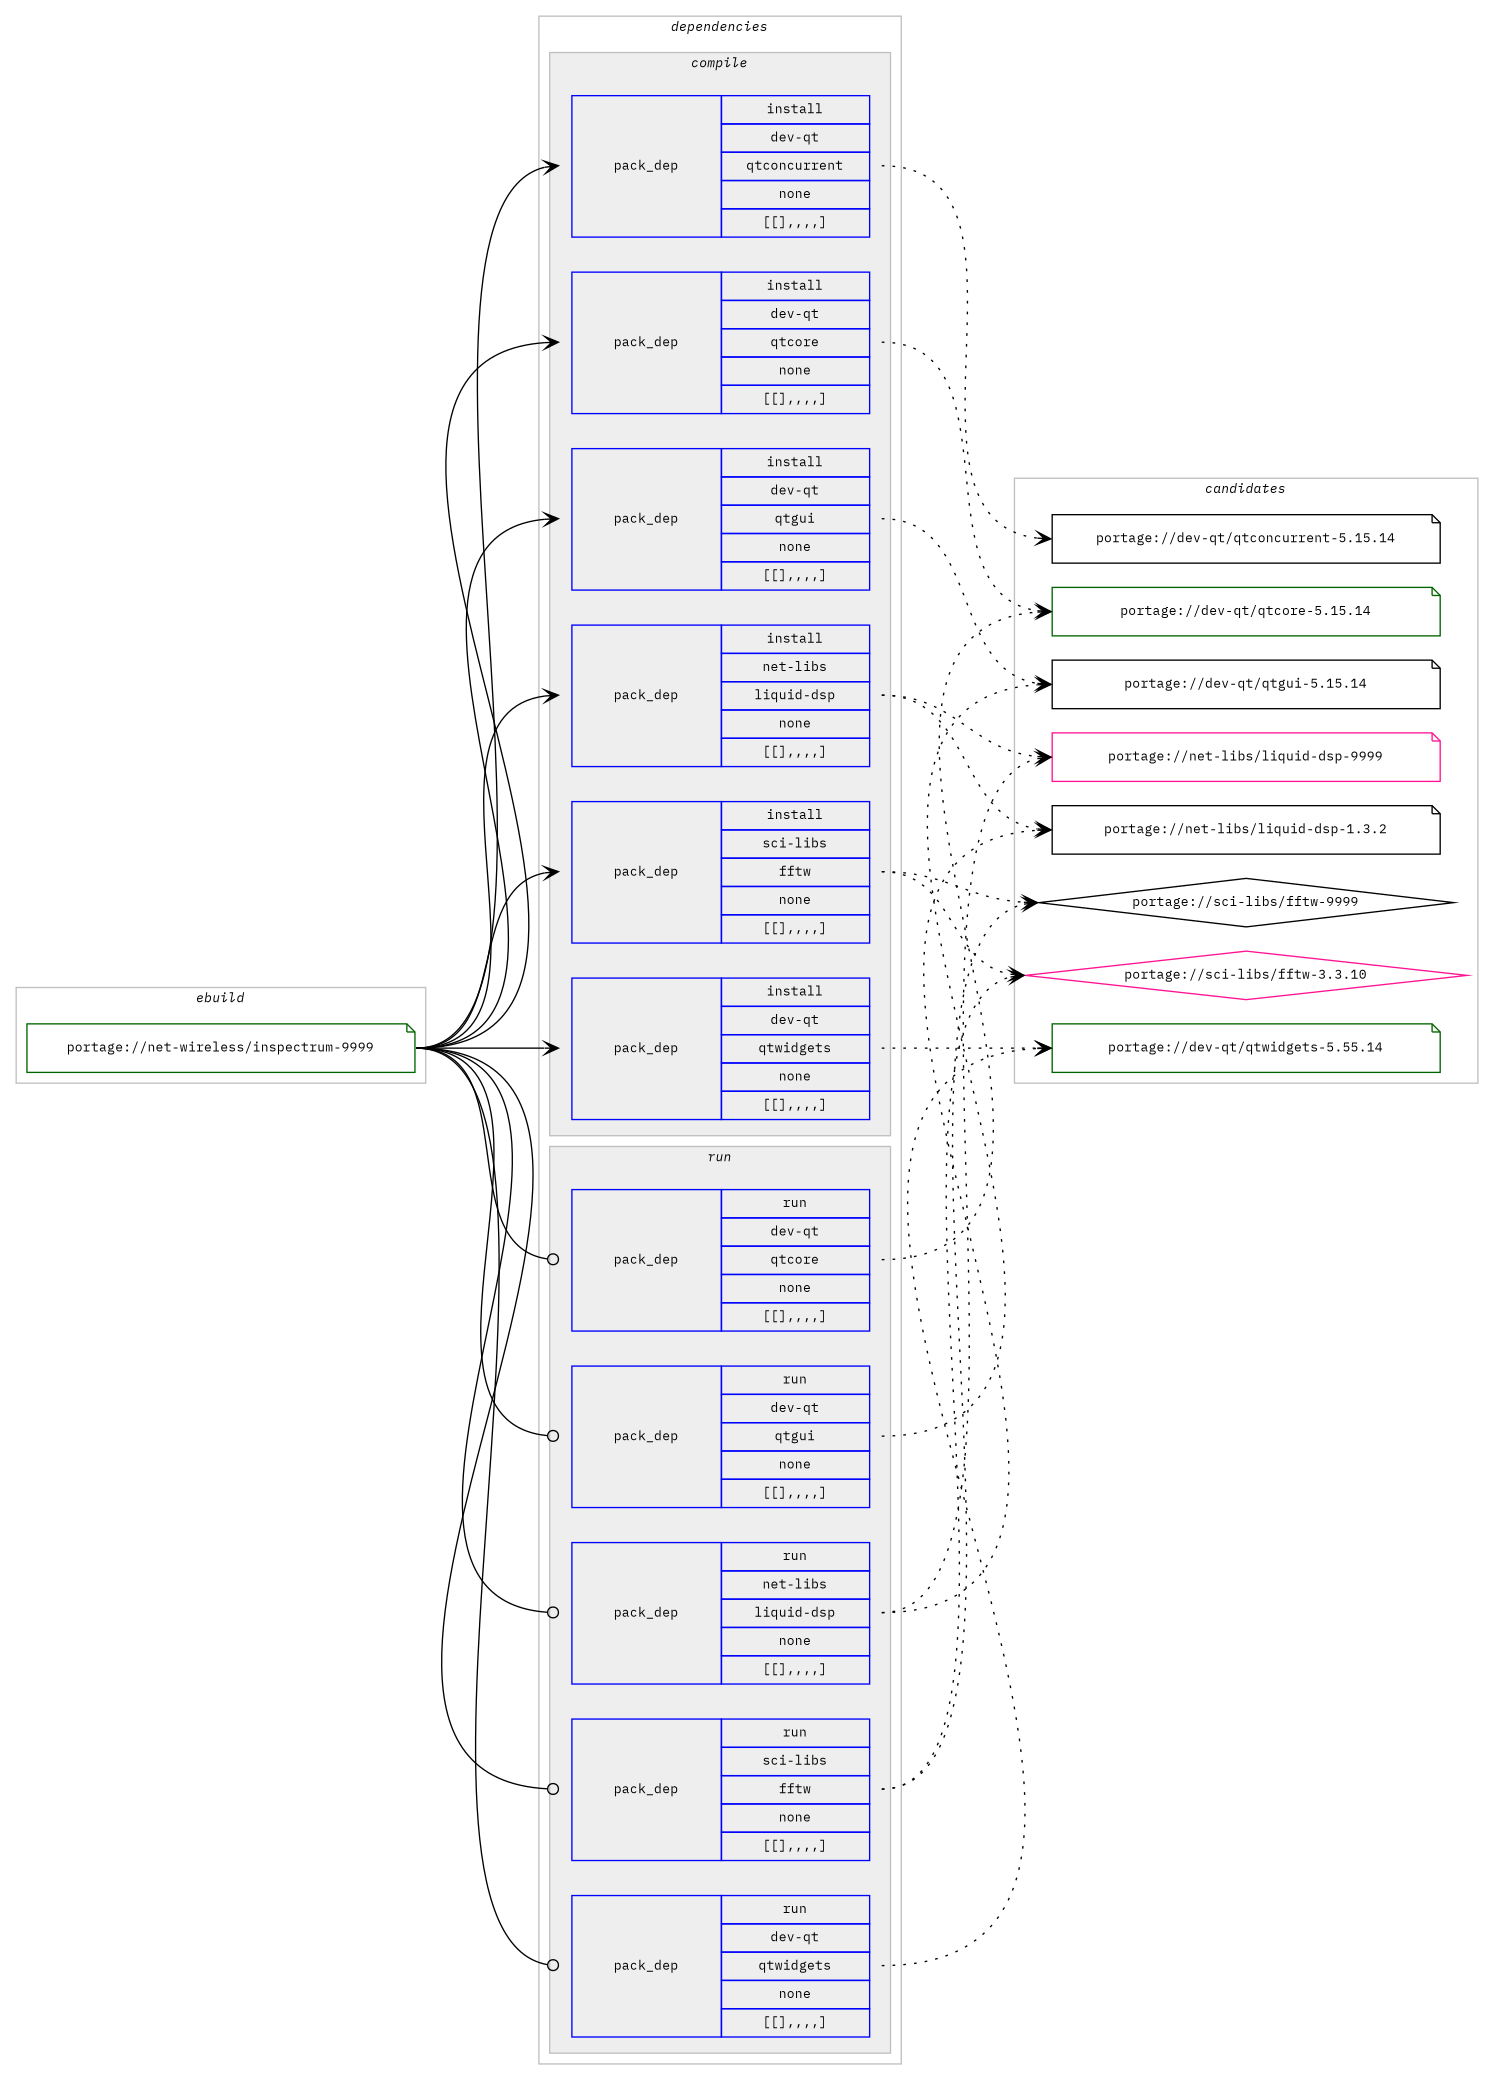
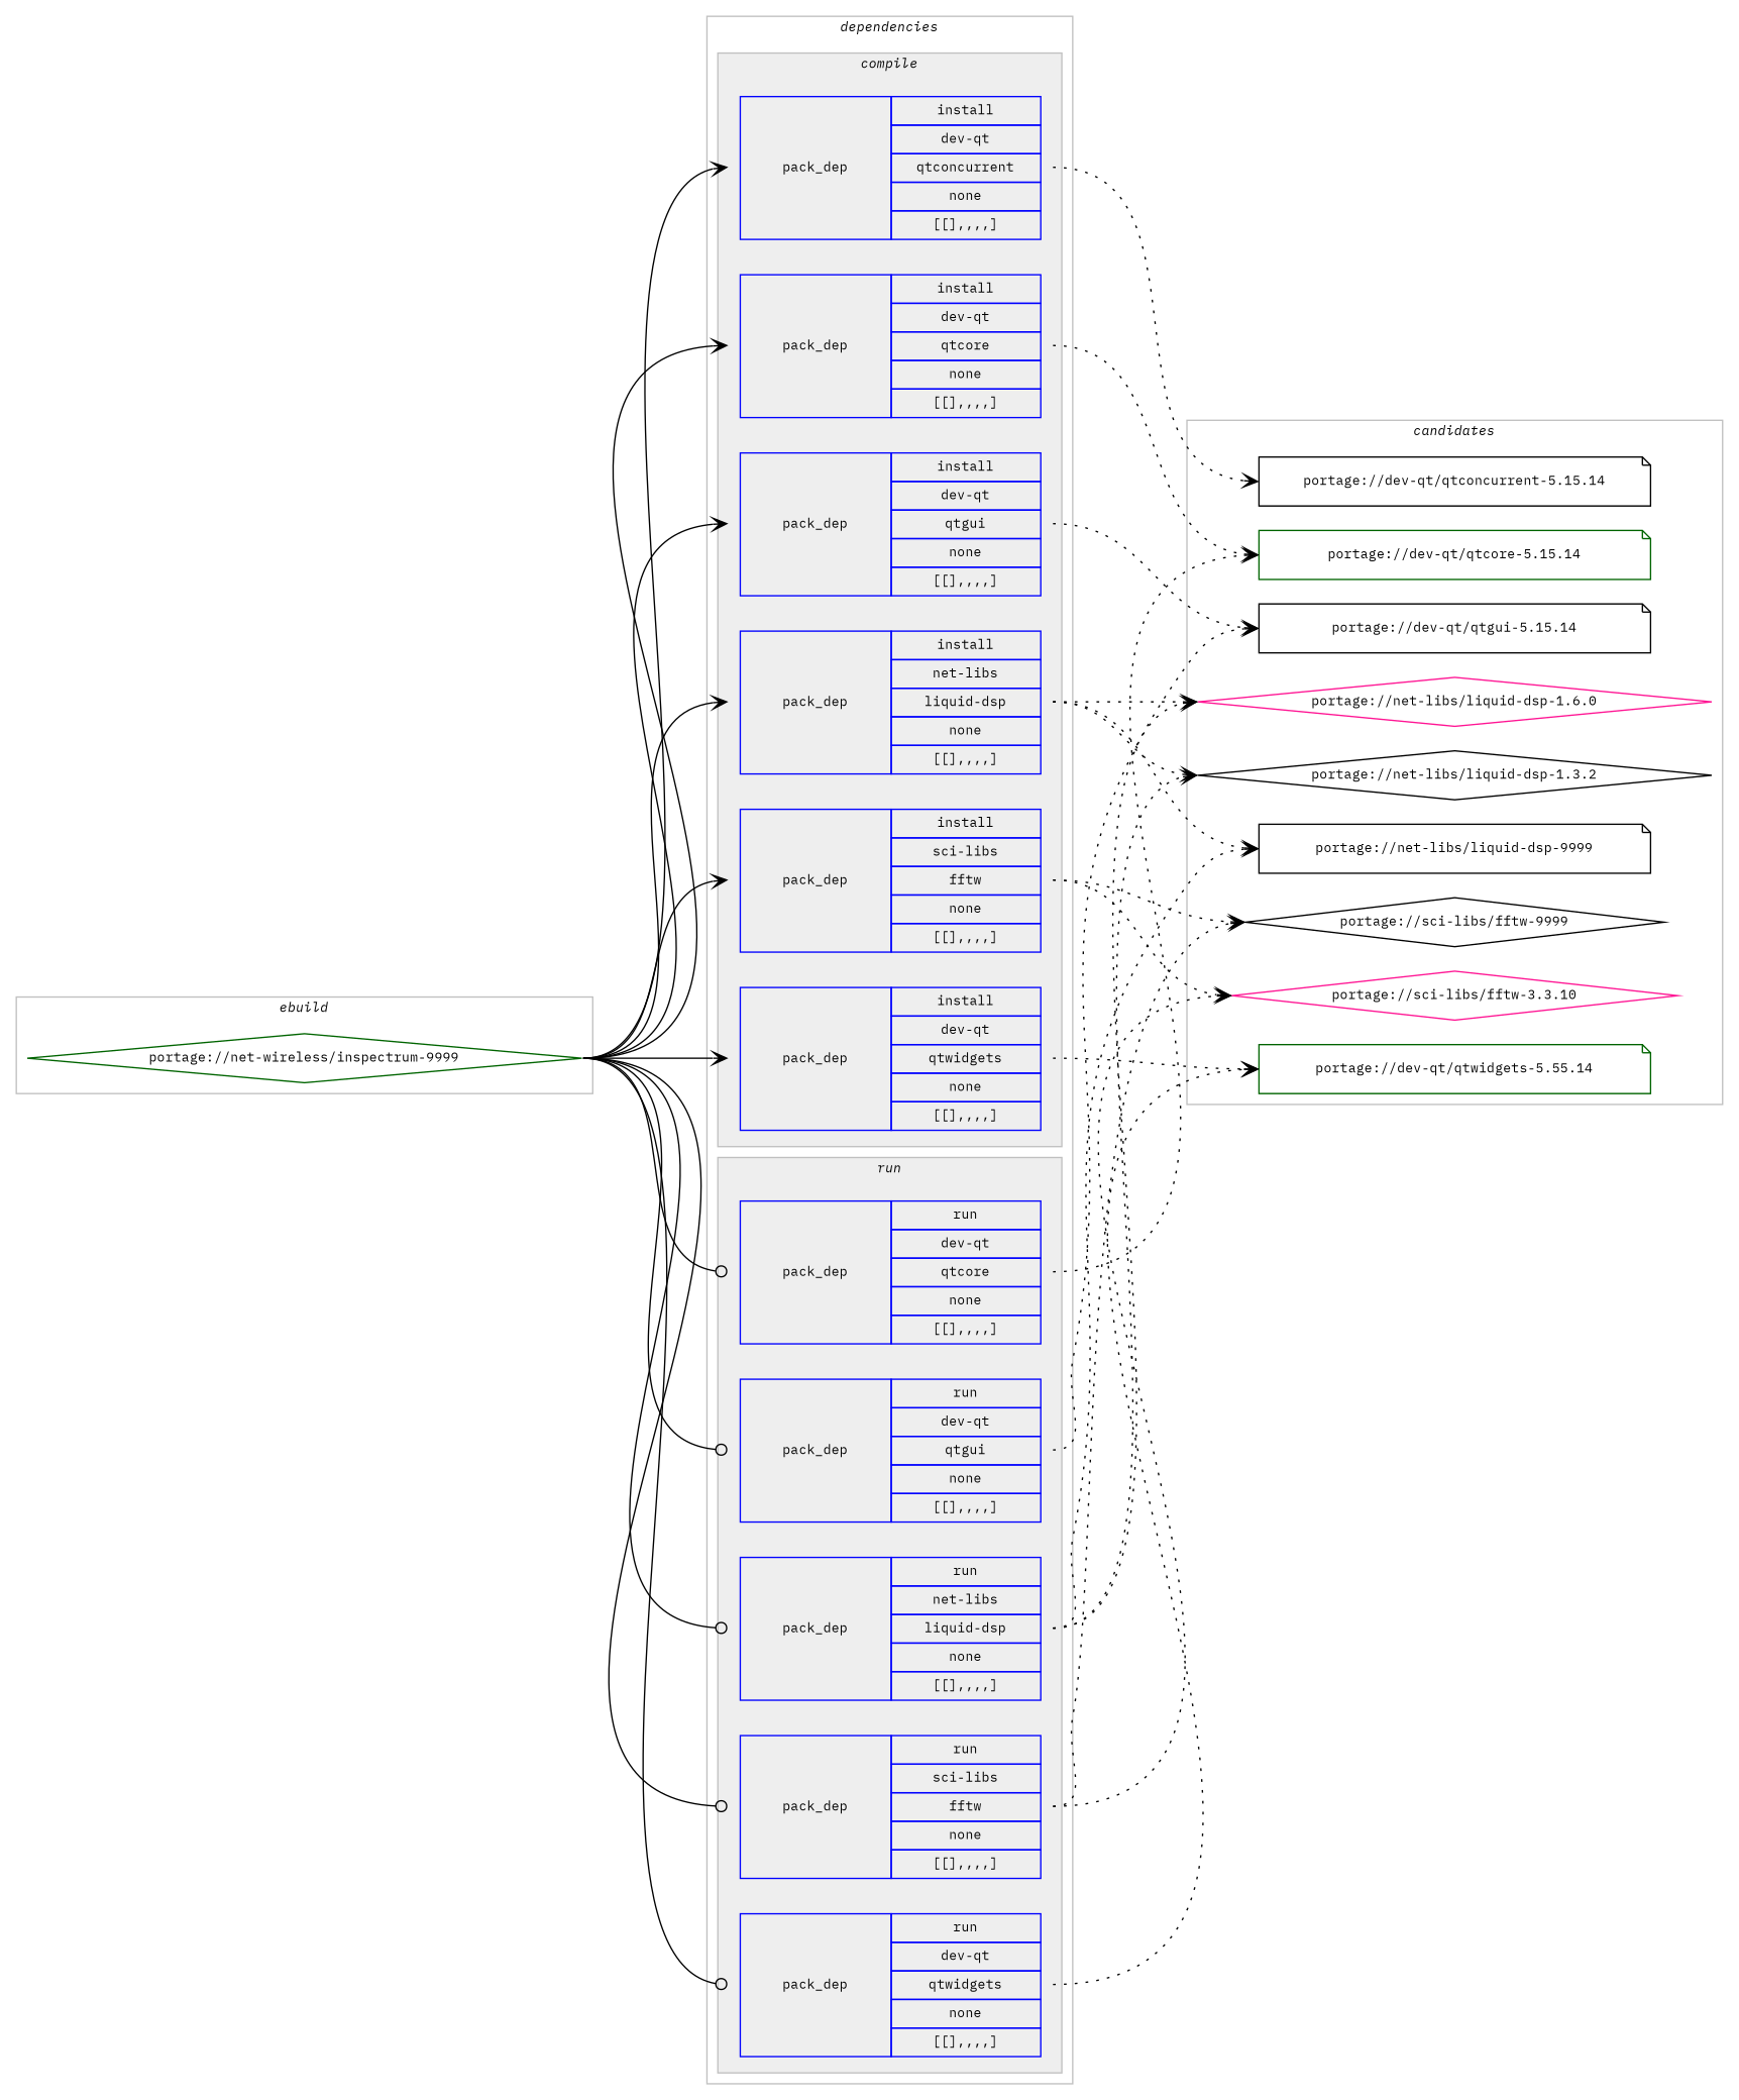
  digraph {
    compound=true
    concentrate=true
    fontname="IBM Plex Mono"
    fontsize=10
    newrank=true
    rankdir=LR
    ranksep=1.5
    node [color=blue fontname="IBM Plex Mono" fontsize=10 shape=none]
    edge [arrowhead=vee fontname="IBM Plex Mono" headport=w style=dotted tailport=e weight=100]
-   n1 [color=darkgreen label="portage://net-wireless/inspectrum-9999" shape=note width=4]
+   n1 [color=darkgreen label="portage://net-wireless/inspectrum-9999" shape=diamond width=4]
    n2 [label=<<TABLE BORDER="0" CELLBORDER="1" CELLSPACING="0" CELLPADDING="4" WIDTH="220"><TR><TD ROWSPAN="6" CELLPADDING="30">pack_dep</TD></TR><TR><TD WIDTH="110">install</TD></TR><TR><TD>dev-qt</TD></TR><TR><TD>qtconcurrent</TD></TR><TR><TD>none</TD></TR><TR><TD>[[],,,,]</TD></TR></TABLE>>]
    n3 [label=<<TABLE BORDER="0" CELLBORDER="1" CELLSPACING="0" CELLPADDING="4" WIDTH="220"><TR><TD ROWSPAN="6" CELLPADDING="30">pack_dep</TD></TR><TR><TD WIDTH="110">install</TD></TR><TR><TD>dev-qt</TD></TR><TR><TD>qtcore</TD></TR><TR><TD>none</TD></TR><TR><TD>[[],,,,]</TD></TR></TABLE>>]
    n4 [label=<<TABLE BORDER="0" CELLBORDER="1" CELLSPACING="0" CELLPADDING="4" WIDTH="220"><TR><TD ROWSPAN="6" CELLPADDING="30">pack_dep</TD></TR><TR><TD WIDTH="110">install</TD></TR><TR><TD>dev-qt</TD></TR><TR><TD>qtgui</TD></TR><TR><TD>none</TD></TR><TR><TD>[[],,,,]</TD></TR></TABLE>>]
    n5 [label=<<TABLE BORDER="0" CELLBORDER="1" CELLSPACING="0" CELLPADDING="4" WIDTH="220"><TR><TD ROWSPAN="6" CELLPADDING="30">pack_dep</TD></TR><TR><TD WIDTH="110">install</TD></TR><TR><TD>dev-qt</TD></TR><TR><TD>qtwidgets</TD></TR><TR><TD>none</TD></TR><TR><TD>[[],,,,]</TD></TR></TABLE>>]
    n6 [label=<<TABLE BORDER="0" CELLBORDER="1" CELLSPACING="0" CELLPADDING="4" WIDTH="220"><TR><TD ROWSPAN="6" CELLPADDING="30">pack_dep</TD></TR><TR><TD WIDTH="110">install</TD></TR><TR><TD>net-libs</TD></TR><TR><TD>liquid-dsp</TD></TR><TR><TD>none</TD></TR><TR><TD>[[],,,,]</TD></TR></TABLE>>]
    n7 [label=<<TABLE BORDER="0" CELLBORDER="1" CELLSPACING="0" CELLPADDING="4" WIDTH="220"><TR><TD ROWSPAN="6" CELLPADDING="30">pack_dep</TD></TR><TR><TD WIDTH="110">install</TD></TR><TR><TD>sci-libs</TD></TR><TR><TD>fftw</TD></TR><TR><TD>none</TD></TR><TR><TD>[[],,,,]</TD></TR></TABLE>>]
    n8 [label=<<TABLE BORDER="0" CELLBORDER="1" CELLSPACING="0" CELLPADDING="4" WIDTH="220"><TR><TD ROWSPAN="6" CELLPADDING="30">pack_dep</TD></TR><TR><TD WIDTH="110">run</TD></TR><TR><TD>dev-qt</TD></TR><TR><TD>qtcore</TD></TR><TR><TD>none</TD></TR><TR><TD>[[],,,,]</TD></TR></TABLE>>]
    n9 [label=<<TABLE BORDER="0" CELLBORDER="1" CELLSPACING="0" CELLPADDING="4" WIDTH="220"><TR><TD ROWSPAN="6" CELLPADDING="30">pack_dep</TD></TR><TR><TD WIDTH="110">run</TD></TR><TR><TD>dev-qt</TD></TR><TR><TD>qtgui</TD></TR><TR><TD>none</TD></TR><TR><TD>[[],,,,]</TD></TR></TABLE>>]
    n10 [label=<<TABLE BORDER="0" CELLBORDER="1" CELLSPACING="0" CELLPADDING="4" WIDTH="220"><TR><TD ROWSPAN="6" CELLPADDING="30">pack_dep</TD></TR><TR><TD WIDTH="110">run</TD></TR><TR><TD>dev-qt</TD></TR><TR><TD>qtwidgets</TD></TR><TR><TD>none</TD></TR><TR><TD>[[],,,,]</TD></TR></TABLE>>]
    n11 [label=<<TABLE BORDER="0" CELLBORDER="1" CELLSPACING="0" CELLPADDING="4" WIDTH="220"><TR><TD ROWSPAN="6" CELLPADDING="30">pack_dep</TD></TR><TR><TD WIDTH="110">run</TD></TR><TR><TD>net-libs</TD></TR><TR><TD>liquid-dsp</TD></TR><TR><TD>none</TD></TR><TR><TD>[[],,,,]</TD></TR></TABLE>>]
    n12 [label=<<TABLE BORDER="0" CELLBORDER="1" CELLSPACING="0" CELLPADDING="4" WIDTH="220"><TR><TD ROWSPAN="6" CELLPADDING="30">pack_dep</TD></TR><TR><TD WIDTH="110">run</TD></TR><TR><TD>sci-libs</TD></TR><TR><TD>fftw</TD></TR><TR><TD>none</TD></TR><TR><TD>[[],,,,]</TD></TR></TABLE>>]
    n13 [color=black label="portage://dev-qt/qtconcurrent-5.15.14" shape=note width=4]
    n14 [color=darkgreen label="portage://dev-qt/qtcore-5.15.14" shape=note width=4]
    n15 [color=black label="portage://dev-qt/qtgui-5.15.14" shape=note width=4]
    n16 [color=darkgreen label="portage://dev-qt/qtwidgets-5.55.14" shape=note width=4]
-   n17 [color=deeppink label="portage://net-libs/liquid-dsp-9999" shape=note width=4]
-   n19 [color=black label="portage://net-libs/liquid-dsp-1.3.2" shape=note width=4]
+   n17 [color=black label="portage://net-libs/liquid-dsp-9999" shape=note width=4]
+   n18 [color=deeppink label="portage://net-libs/liquid-dsp-1.6.0" shape=diamond width=4]
+   n19 [color=black label="portage://net-libs/liquid-dsp-1.3.2" shape=diamond width=4]
    n20 [color=black label="portage://sci-libs/fftw-9999" shape=diamond width=4]
    n21 [color=deeppink label="portage://sci-libs/fftw-3.3.10" shape=diamond width=4]
    subgraph cluster_1 {
      color=gray
      label=<<i>ebuild</i>>
      n1
    }
    subgraph cluster_2 {
      color=gray
      label=<<i>dependencies</i>>
      subgraph cluster_3 {
        color=gray
        fillcolor="#eeeeee"
        label=<<i>compile</i>>
        style=filled
        subgraph sub_4 {
          color=gray
          fillcolor="#eeeeee"
          label=<<i>compile</i>>
          style=filled
          n2
        }
        subgraph sub_5 {
          color=gray
          fillcolor="#eeeeee"
          label=<<i>compile</i>>
          style=filled
          n3
        }
        subgraph sub_6 {
          color=gray
          fillcolor="#eeeeee"
          label=<<i>compile</i>>
          style=filled
          n4
        }
        subgraph sub_7 {
          color=gray
          fillcolor="#eeeeee"
          label=<<i>compile</i>>
          style=filled
          n5
        }
        subgraph sub_8 {
          color=gray
          fillcolor="#eeeeee"
          label=<<i>compile</i>>
          style=filled
          n6
        }
        subgraph sub_9 {
          color=gray
          fillcolor="#eeeeee"
          label=<<i>compile</i>>
          style=filled
          n7
        }
      }
      subgraph cluster_10 {
        color=gray
        fillcolor="#eeeeee"
        label=<<i>compile and run</i>>
        style=filled
      }
      subgraph cluster_11 {
        color=gray
        fillcolor="#eeeeee"
        label=<<i>run</i>>
        style=filled
        subgraph sub_12 {
          color=gray
          fillcolor="#eeeeee"
          label=<<i>run</i>>
          style=filled
          n8
        }
        subgraph sub_13 {
          color=gray
          fillcolor="#eeeeee"
          label=<<i>run</i>>
          style=filled
          n9
        }
        subgraph sub_14 {
          color=gray
          fillcolor="#eeeeee"
          label=<<i>run</i>>
          style=filled
          n10
        }
        subgraph sub_15 {
          color=gray
          fillcolor="#eeeeee"
          label=<<i>run</i>>
          style=filled
          n11
        }
        subgraph sub_16 {
          color=gray
          fillcolor="#eeeeee"
          label=<<i>run</i>>
          style=filled
          n12
        }
      }
    }
    subgraph cluster_17 {
      color=gray
      label=<<i>candidates</i>>
      rank=same
      subgraph sub_18 {
        color=black
        label=<<i>candidates</i>>
        nodesep=1
        rank=same
        n13
      }
      subgraph sub_19 {
        color=black
        label=<<i>candidates</i>>
        nodesep=1
        rank=same
        n14
      }
      subgraph sub_20 {
        color=black
        label=<<i>candidates</i>>
        nodesep=1
        rank=same
        n15
      }
      subgraph sub_21 {
        color=black
        label=<<i>candidates</i>>
        nodesep=1
        rank=same
        n16
      }
      subgraph sub_22 {
        color=black
        label=<<i>candidates</i>>
        nodesep=1
        rank=same
        n17
+       n18
        n19
      }
      subgraph sub_23 {
        color=black
        label=<<i>candidates</i>>
        nodesep=1
        rank=same
        n20
        n21
      }
      subgraph sub_24 {
        color=black
        label=<<i>candidates</i>>
        nodesep=1
        rank=same
        n14
      }
      subgraph sub_25 {
        color=black
        label=<<i>candidates</i>>
        nodesep=1
        rank=same
        n15
      }
      subgraph sub_26 {
        color=black
        label=<<i>candidates</i>>
        nodesep=1
        rank=same
        n16
      }
      subgraph sub_27 {
        color=black
        label=<<i>candidates</i>>
        nodesep=1
        rank=same
        n17
+       n18
        n19
      }
      subgraph sub_28 {
        color=black
        label=<<i>candidates</i>>
        nodesep=1
        rank=same
        n20
        n21
      }
    }
    n1 -> n2 [style=solid weight=20]
    n1 -> n3 [style=solid weight=20]
    n1 -> n4 [style=solid weight=20]
    n1 -> n5 [style=solid weight=20]
    n1 -> n6 [style=solid weight=20]
    n1 -> n7 [style=solid weight=20]
    n1 -> n8 [arrowhead=odot style=solid weight=20]
    n1 -> n9 [arrowhead=odot style=solid weight=20]
    n1 -> n10 [arrowhead=odot style=solid weight=20]
    n1 -> n11 [arrowhead=odot style=solid weight=20]
    n1 -> n12 [arrowhead=odot style=solid weight=20]
    n2 -> n13
    n3 -> n14
    n4 -> n15
    n5 -> n16
    n6 -> n17
+   n6 -> n18
    n6 -> n19
    n7 -> n20
    n7 -> n21
    n8 -> n14
    n9 -> n15
    n10 -> n16
    n11 -> n17
+   n11 -> n18
    n11 -> n19
    n12 -> n20
    n12 -> n21
  }
